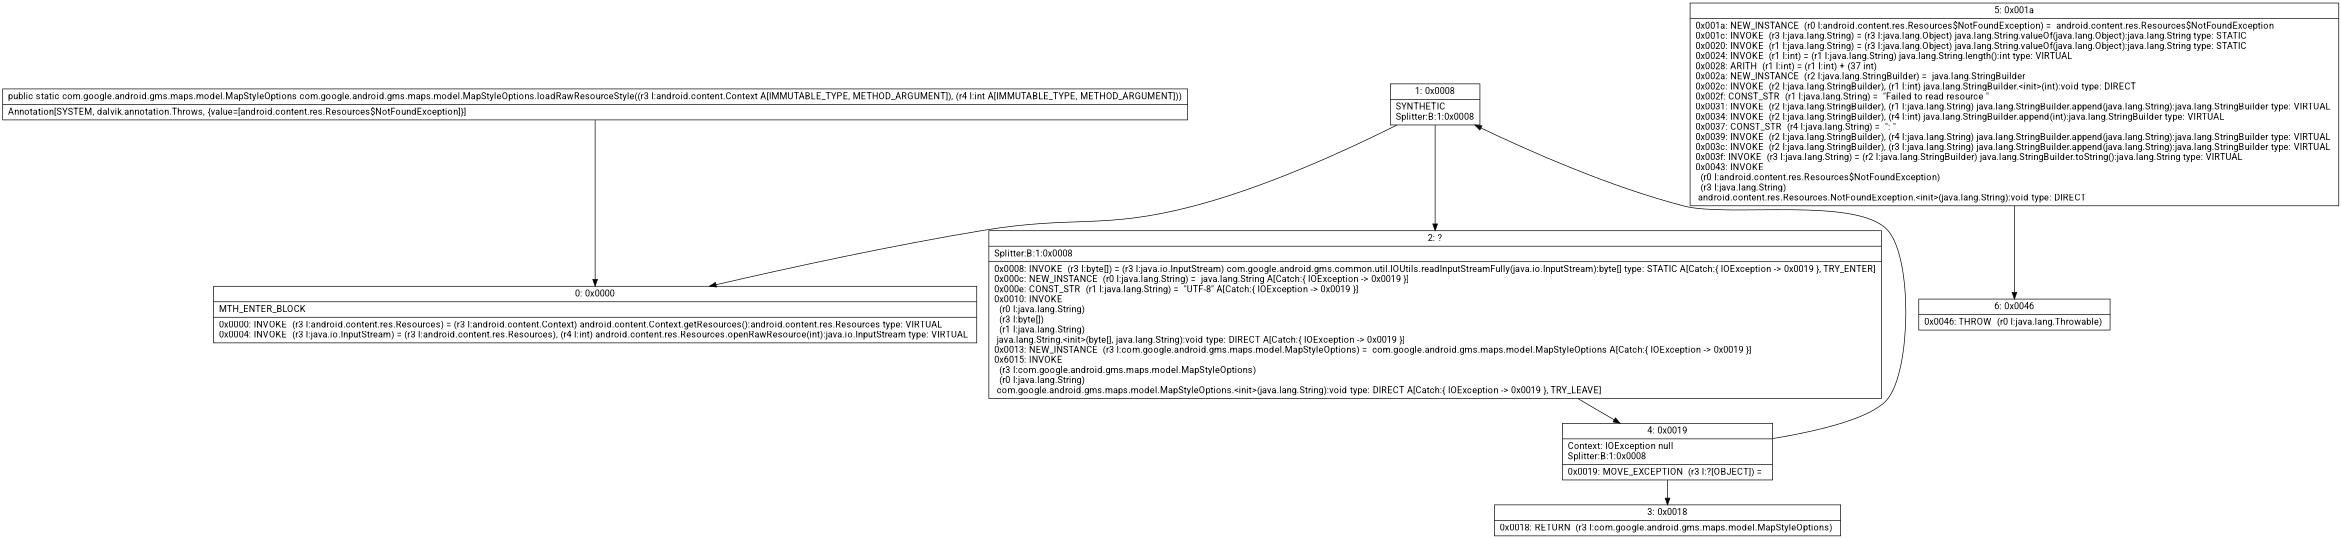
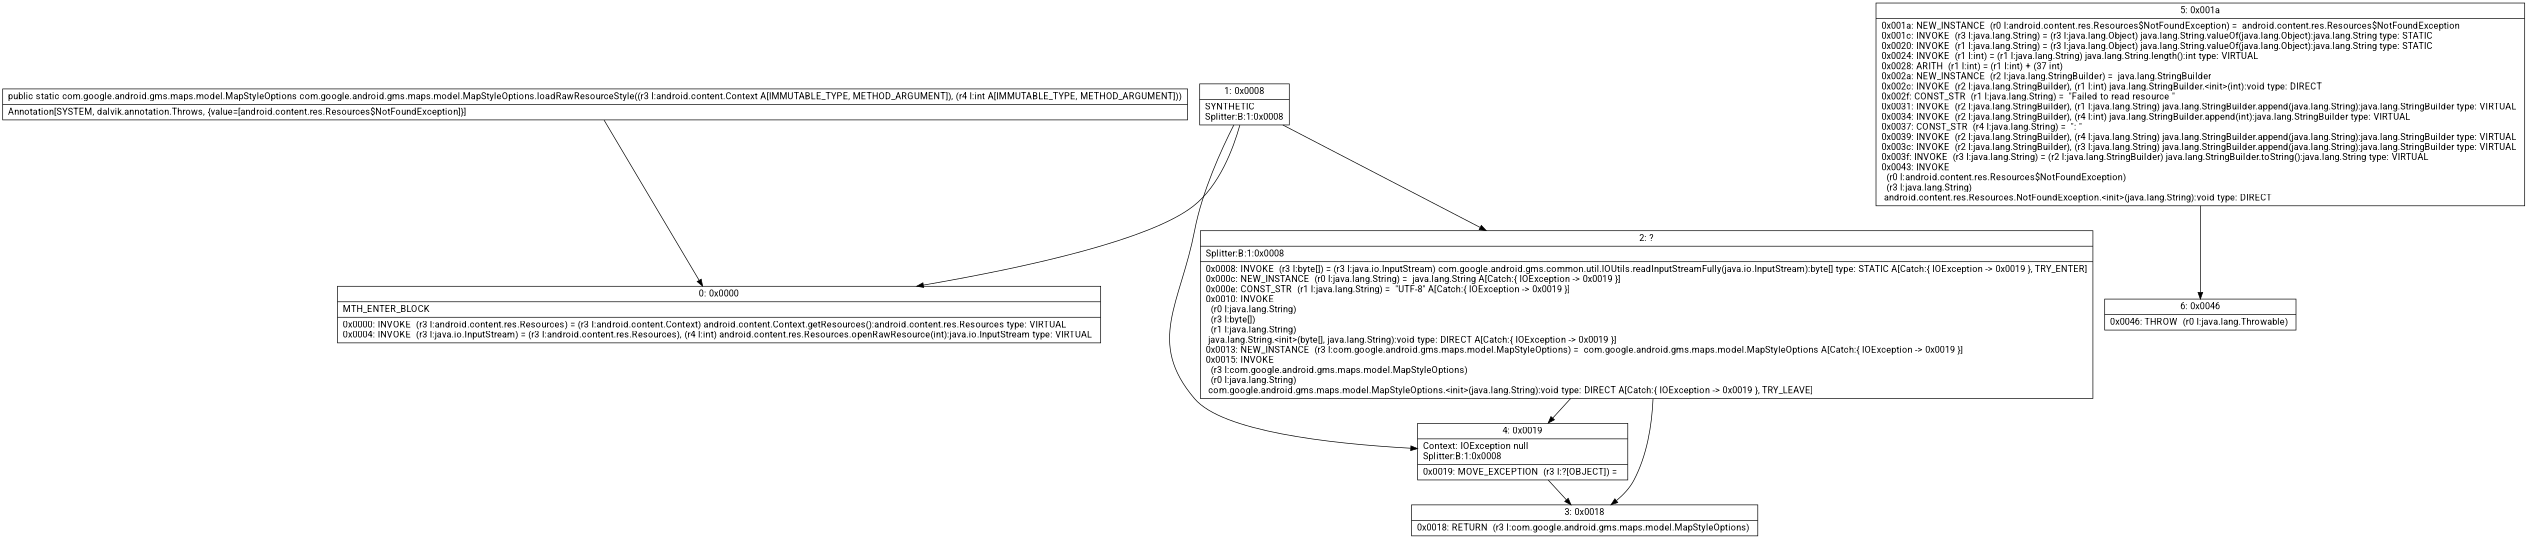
  digraph {
    fontname=Roboto
    node [fontname=Roboto shape=record]
    edge [fontname=Roboto]
    n1 [label="{0\:\ 0x0000|MTH_ENTER_BLOCK\l|0x0000: INVOKE  (r3 I:android.content.res.Resources) = (r3 I:android.content.Context) android.content.Context.getResources():android.content.res.Resources type: VIRTUAL \l0x0004: INVOKE  (r3 I:java.io.InputStream) = (r3 I:android.content.res.Resources), (r4 I:int) android.content.res.Resources.openRawResource(int):java.io.InputStream type: VIRTUAL \l}"]
    n2 [label="{1\:\ 0x0008|SYNTHETIC\lSplitter:B:1:0x0008\l}"]
-   n3 [label="{2\:\ ?|Splitter:B:1:0x0008\l|0x0008: INVOKE  (r3 I:byte[]) = (r3 I:java.io.InputStream) com.google.android.gms.common.util.IOUtils.readInputStreamFully(java.io.InputStream):byte[] type: STATIC A[Catch:\{ IOException \-\> 0x0019 \}, TRY_ENTER]\l0x000c: NEW_INSTANCE  (r0 I:java.lang.String) =  java.lang.String A[Catch:\{ IOException \-\> 0x0019 \}]\l0x000e: CONST_STR  (r1 I:java.lang.String) =  \"UTF\-8\" A[Catch:\{ IOException \-\> 0x0019 \}]\l0x0010: INVOKE  \l  (r0 I:java.lang.String)\l  (r3 I:byte[])\l  (r1 I:java.lang.String)\l java.lang.String.\<init\>(byte[], java.lang.String):void type: DIRECT A[Catch:\{ IOException \-\> 0x0019 \}]\l0x0013: NEW_INSTANCE  (r3 I:com.google.android.gms.maps.model.MapStyleOptions) =  com.google.android.gms.maps.model.MapStyleOptions A[Catch:\{ IOException \-\> 0x0019 \}]\l0x6015: INVOKE  \l  (r3 I:com.google.android.gms.maps.model.MapStyleOptions)\l  (r0 I:java.lang.String)\l com.google.android.gms.maps.model.MapStyleOptions.\<init\>(java.lang.String):void type: DIRECT A[Catch:\{ IOException \-\> 0x0019 \}, TRY_LEAVE]\l}"]
+   n3 [label="{2\:\ ?|Splitter:B:1:0x0008\l|0x0008: INVOKE  (r3 I:byte[]) = (r3 I:java.io.InputStream) com.google.android.gms.common.util.IOUtils.readInputStreamFully(java.io.InputStream):byte[] type: STATIC A[Catch:\{ IOException \-\> 0x0019 \}, TRY_ENTER]\l0x000c: NEW_INSTANCE  (r0 I:java.lang.String) =  java.lang.String A[Catch:\{ IOException \-\> 0x0019 \}]\l0x000e: CONST_STR  (r1 I:java.lang.String) =  \"UTF\-8\" A[Catch:\{ IOException \-\> 0x0019 \}]\l0x0010: INVOKE  \l  (r0 I:java.lang.String)\l  (r3 I:byte[])\l  (r1 I:java.lang.String)\l java.lang.String.\<init\>(byte[], java.lang.String):void type: DIRECT A[Catch:\{ IOException \-\> 0x0019 \}]\l0x0013: NEW_INSTANCE  (r3 I:com.google.android.gms.maps.model.MapStyleOptions) =  com.google.android.gms.maps.model.MapStyleOptions A[Catch:\{ IOException \-\> 0x0019 \}]\l0x0015: INVOKE  \l  (r3 I:com.google.android.gms.maps.model.MapStyleOptions)\l  (r0 I:java.lang.String)\l com.google.android.gms.maps.model.MapStyleOptions.\<init\>(java.lang.String):void type: DIRECT A[Catch:\{ IOException \-\> 0x0019 \}, TRY_LEAVE]\l}"]
    n4 [label="{4\:\ 0x0019|Context: IOException null\lSplitter:B:1:0x0008\l|0x0019: MOVE_EXCEPTION  (r3 I:?[OBJECT]) =  \l}"]
    n5 [label="{3\:\ 0x0018|0x0018: RETURN  (r3 I:com.google.android.gms.maps.model.MapStyleOptions) \l}"]
    n6 [label="{5\:\ 0x001a|0x001a: NEW_INSTANCE  (r0 I:android.content.res.Resources$NotFoundException) =  android.content.res.Resources$NotFoundException \l0x001c: INVOKE  (r3 I:java.lang.String) = (r3 I:java.lang.Object) java.lang.String.valueOf(java.lang.Object):java.lang.String type: STATIC \l0x0020: INVOKE  (r1 I:java.lang.String) = (r3 I:java.lang.Object) java.lang.String.valueOf(java.lang.Object):java.lang.String type: STATIC \l0x0024: INVOKE  (r1 I:int) = (r1 I:java.lang.String) java.lang.String.length():int type: VIRTUAL \l0x0028: ARITH  (r1 I:int) = (r1 I:int) + (37 int) \l0x002a: NEW_INSTANCE  (r2 I:java.lang.StringBuilder) =  java.lang.StringBuilder \l0x002c: INVOKE  (r2 I:java.lang.StringBuilder), (r1 I:int) java.lang.StringBuilder.\<init\>(int):void type: DIRECT \l0x002f: CONST_STR  (r1 I:java.lang.String) =  \"Failed to read resource \" \l0x0031: INVOKE  (r2 I:java.lang.StringBuilder), (r1 I:java.lang.String) java.lang.StringBuilder.append(java.lang.String):java.lang.StringBuilder type: VIRTUAL \l0x0034: INVOKE  (r2 I:java.lang.StringBuilder), (r4 I:int) java.lang.StringBuilder.append(int):java.lang.StringBuilder type: VIRTUAL \l0x0037: CONST_STR  (r4 I:java.lang.String) =  \": \" \l0x0039: INVOKE  (r2 I:java.lang.StringBuilder), (r4 I:java.lang.String) java.lang.StringBuilder.append(java.lang.String):java.lang.StringBuilder type: VIRTUAL \l0x003c: INVOKE  (r2 I:java.lang.StringBuilder), (r3 I:java.lang.String) java.lang.StringBuilder.append(java.lang.String):java.lang.StringBuilder type: VIRTUAL \l0x003f: INVOKE  (r3 I:java.lang.String) = (r2 I:java.lang.StringBuilder) java.lang.StringBuilder.toString():java.lang.String type: VIRTUAL \l0x0043: INVOKE  \l  (r0 I:android.content.res.Resources$NotFoundException)\l  (r3 I:java.lang.String)\l android.content.res.Resources.NotFoundException.\<init\>(java.lang.String):void type: DIRECT \l}"]
    n7 [label="{6\:\ 0x0046|0x0046: THROW  (r0 I:java.lang.Throwable) \l}"]
    n8 [label="{public static com.google.android.gms.maps.model.MapStyleOptions com.google.android.gms.maps.model.MapStyleOptions.loadRawResourceStyle((r3 I:android.content.Context A[IMMUTABLE_TYPE, METHOD_ARGUMENT]), (r4 I:int A[IMMUTABLE_TYPE, METHOD_ARGUMENT]))  | Annotation[SYSTEM, dalvik.annotation.Throws, \{value=[android.content.res.Resources$NotFoundException]\}]\l}"]
    n2 -> n1
    n2 -> n3
-   n4 -> n2
+   n2 -> n4
    n3 -> n4
+   n3 -> n5
    n4 -> n5
    n6 -> n7
    n8 -> n1
  }
